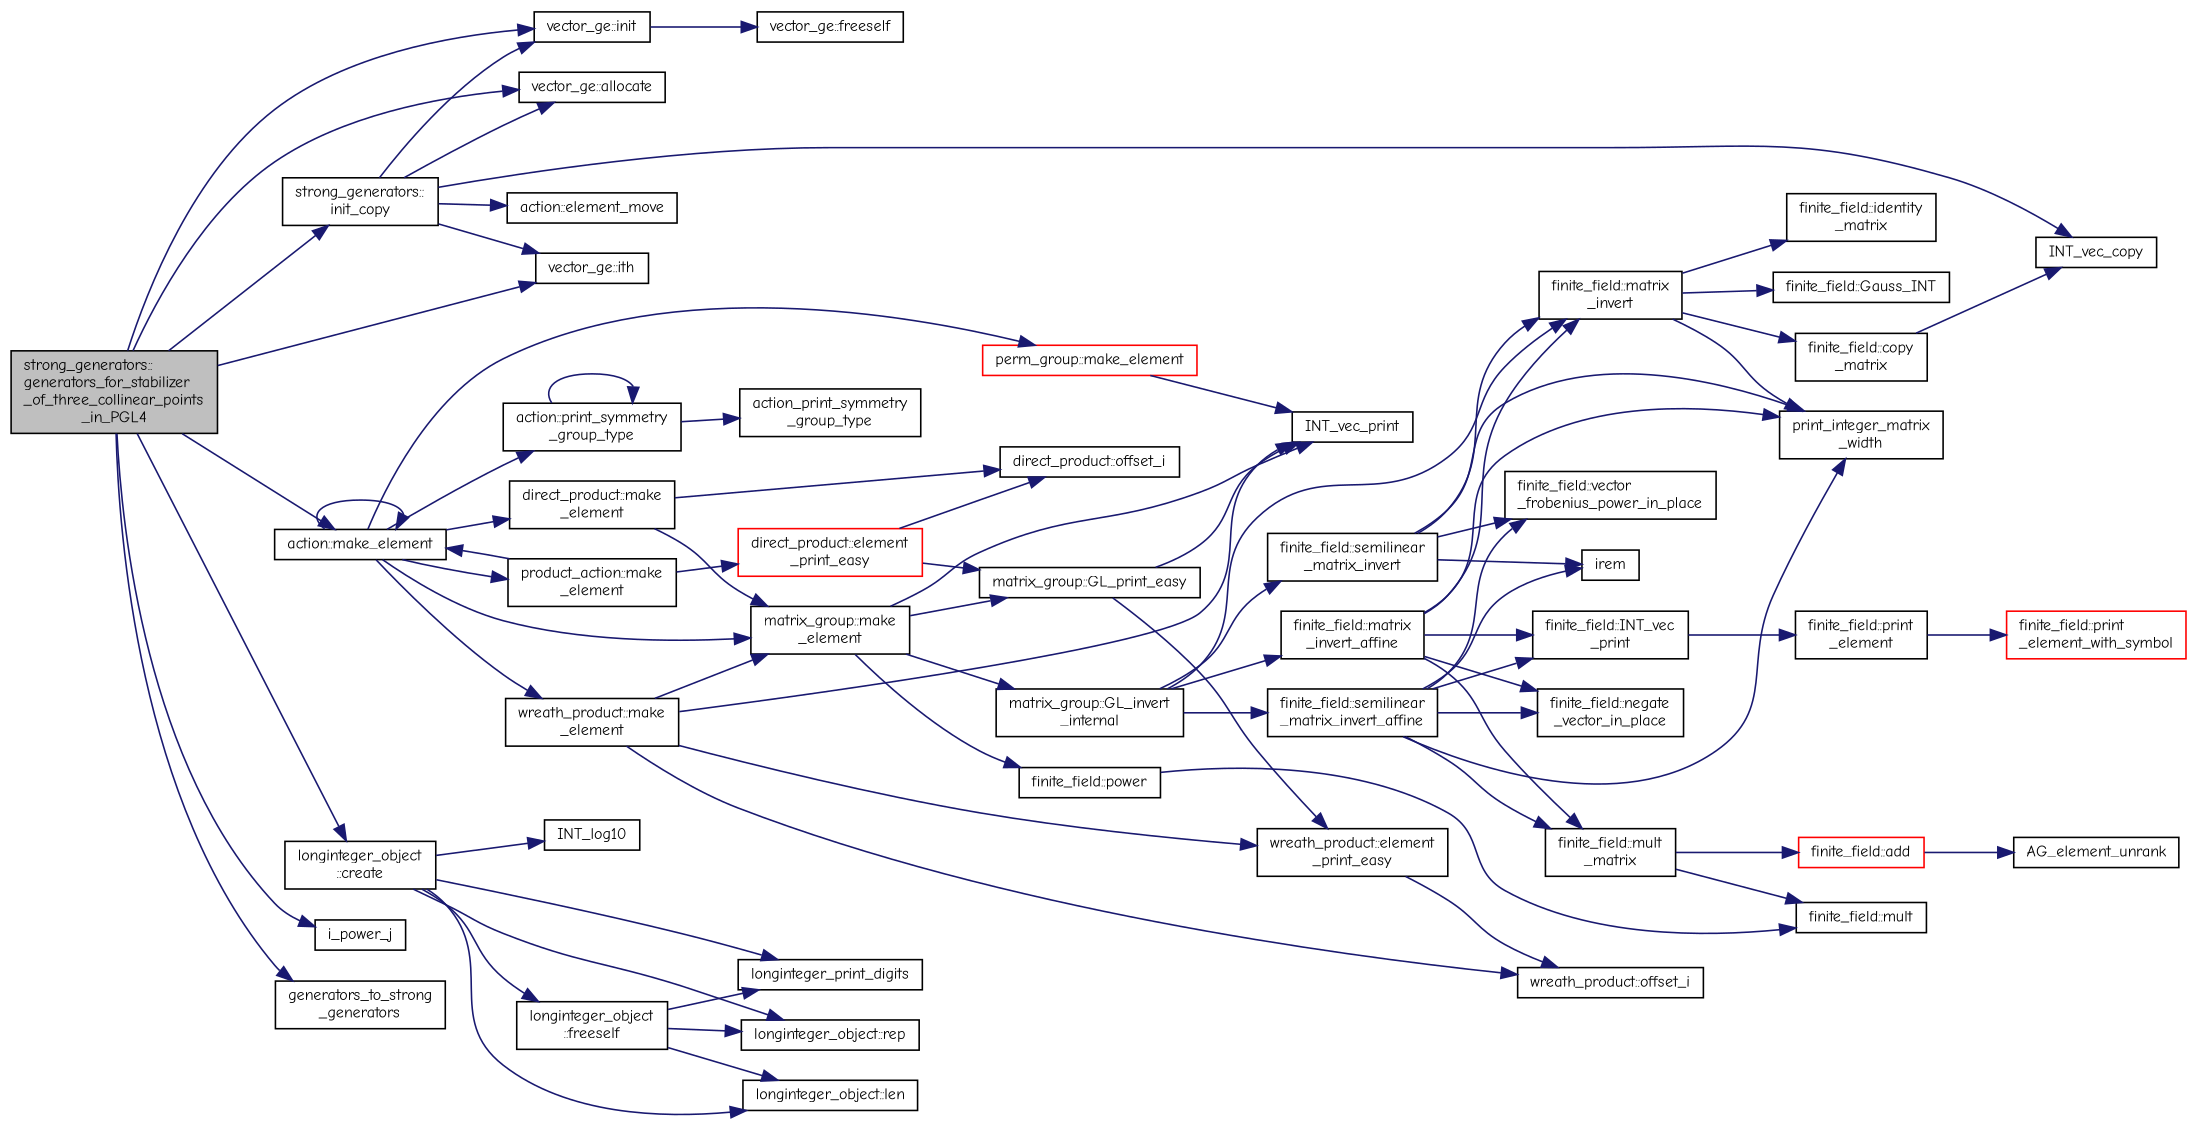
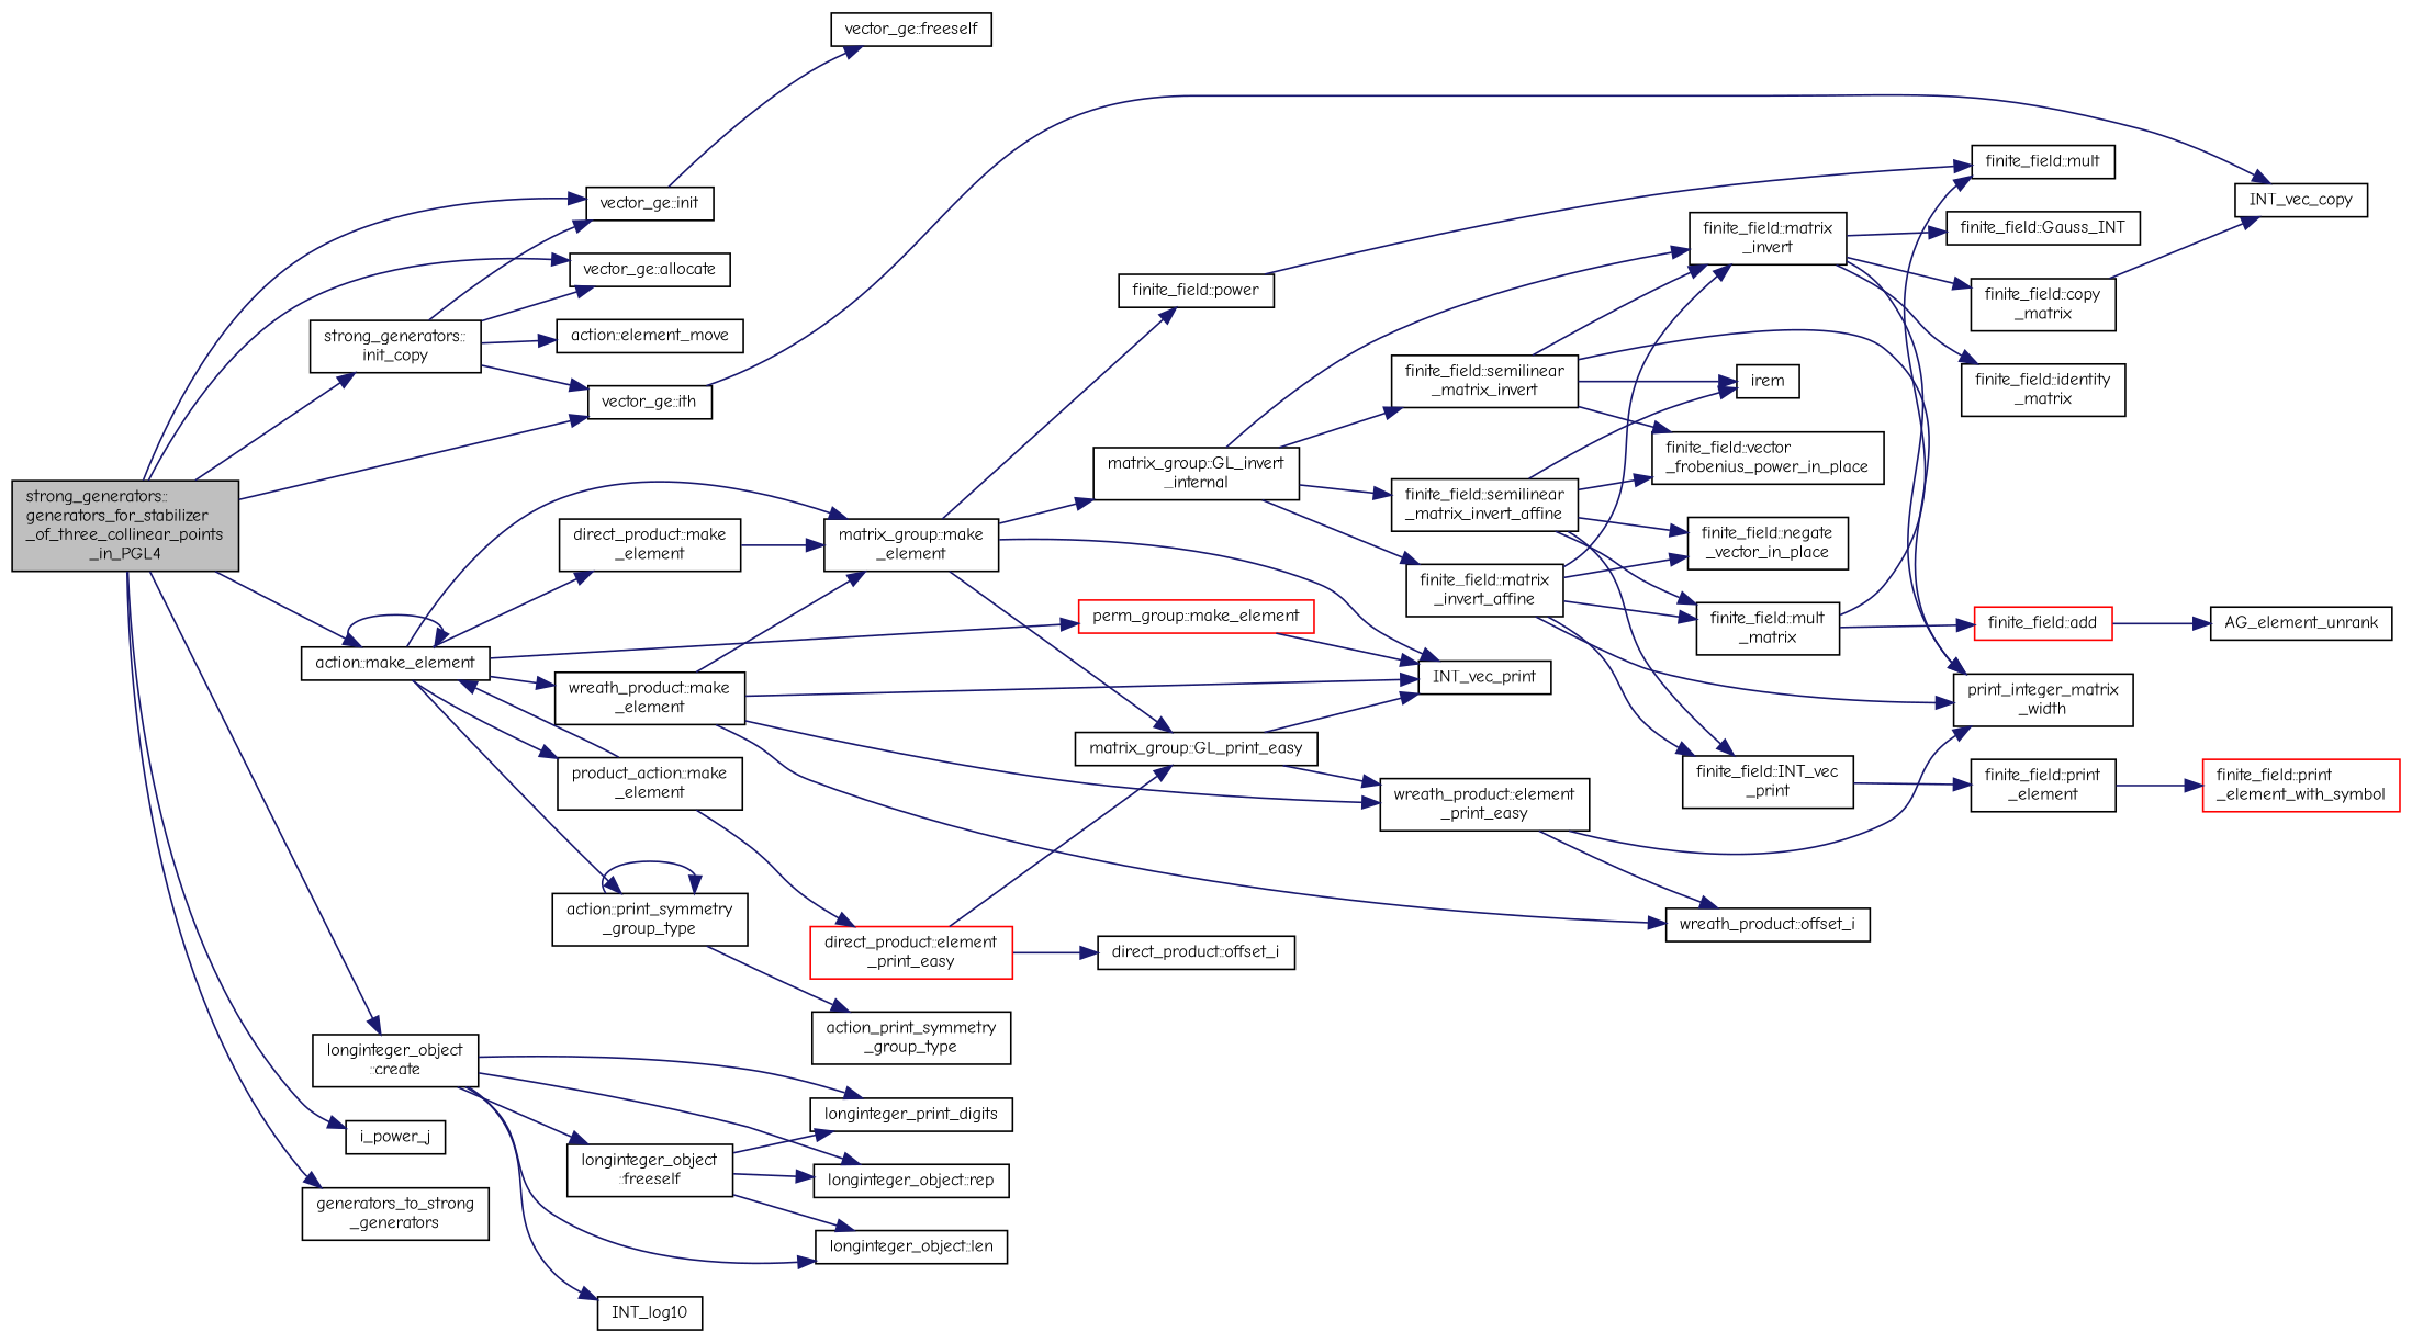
  digraph {
    fontname="Comic Neue"
    rankdir=LR
    node [color=black fillcolor=white fontname="Comic Neue" fontsize=10 shape=record style=filled]
    edge [color=midnightblue fontname="Comic Neue" fontsize=10 labelfontname=Helvetica labelfontsize=10 style=solid]
    n1 [fillcolor=grey75 fontcolor=black height=0.2 label="strong_generators::\lgenerators_for_stabilizer\l_of_three_collinear_points\l_in_PGL4" width=0.4]
    n2 [height=0.2 label="vector_ge::init" width=0.4]
    n3 [height=0.2 label="vector_ge::allocate" width=0.4]
    n4 [height=0.2 label="action::make_element" width=0.4]
    n5 [height=0.2 label="vector_ge::ith" width=0.4]
    n6 [height=0.2 label="longinteger_object\l::create" width=0.4]
    n7 [height=0.2 label=i_power_j width=0.4]
    n8 [height=0.2 label="generators_to_strong\l_generators" width=0.4]
    n9 [height=0.2 label="strong_generators::\linit_copy" width=0.4]
    n10 [height=0.2 label="vector_ge::freeself" width=0.4]
    n11 [height=0.2 label="product_action::make\l_element" width=0.4]
    n12 [height=0.2 label="matrix_group::make\l_element" width=0.4]
    n13 [height=0.2 label="wreath_product::make\l_element" width=0.4]
    n14 [height=0.2 label="direct_product::make\l_element" width=0.4]
    n15 [color=red height=0.2 label="perm_group::make_element" width=0.4]
    n16 [height=0.2 label="action::print_symmetry\l_group_type" width=0.4]
    n17 [height=0.2 label="longinteger_object\l::freeself" width=0.4]
    n18 [height=0.2 label=longinteger_print_digits width=0.4]
    n19 [height=0.2 label="longinteger_object::rep" width=0.4]
    n20 [height=0.2 label="longinteger_object::len" width=0.4]
    n21 [height=0.2 label=INT_log10 width=0.4]
    n22 [height=0.2 label=INT_vec_copy width=0.4]
    n23 [height=0.2 label="action::element_move" width=0.4]
    n24 [color=red height=0.2 label="direct_product::element\l_print_easy" width=0.4]
    n25 [height=0.2 label=INT_vec_print width=0.4]
    n26 [height=0.2 label="finite_field::power" width=0.4]
    n27 [height=0.2 label="matrix_group::GL_invert\l_internal" width=0.4]
    n28 [height=0.2 label="matrix_group::GL_print_easy" width=0.4]
    n29 [height=0.2 label="wreath_product::offset_i" width=0.4]
    n30 [height=0.2 label="wreath_product::element\l_print_easy" width=0.4]
    n31 [height=0.2 label="direct_product::offset_i" width=0.4]
    n32 [height=0.2 label="action_print_symmetry\l_group_type" width=0.4]
    n33 [height=0.2 label="finite_field::mult" width=0.4]
    n34 [height=0.2 label="finite_field::semilinear\l_matrix_invert" width=0.4]
    n35 [height=0.2 label="finite_field::matrix\l_invert" width=0.4]
    n36 [height=0.2 label="finite_field::semilinear\l_matrix_invert_affine" width=0.4]
    n37 [height=0.2 label="finite_field::matrix\l_invert_affine" width=0.4]
    n38 [height=0.2 label="print_integer_matrix\l_width" width=0.4]
    n39 [height=0.2 label="finite_field::vector\l_frobenius_power_in_place" width=0.4]
    n40 [height=0.2 label=irem width=0.4]
    n41 [height=0.2 label="finite_field::copy\l_matrix" width=0.4]
    n42 [height=0.2 label="finite_field::identity\l_matrix" width=0.4]
    n43 [height=0.2 label="finite_field::Gauss_INT" width=0.4]
    n44 [height=0.2 label="finite_field::INT_vec\l_print" width=0.4]
    n45 [height=0.2 label="finite_field::mult\l_matrix" width=0.4]
    n46 [height=0.2 label="finite_field::negate\l_vector_in_place" width=0.4]
    n47 [height=0.2 label="finite_field::print\l_element" width=0.4]
    n48 [color=red height=0.2 label="finite_field::add" width=0.4]
    n49 [color=red height=0.2 label="finite_field::print\l_element_with_symbol" width=0.4]
    n50 [height=0.2 label=AG_element_unrank width=0.4]
    n1 -> n2
    n1 -> n3
    n1 -> n4
    n1 -> n5
    n1 -> n6
    n1 -> n7
    n1 -> n8
    n1 -> n9
    n2 -> n10
    n4 -> n4
    n4 -> n11
    n4 -> n12
    n4 -> n13
    n4 -> n14
    n4 -> n15
    n4 -> n16
    n6 -> n17
    n6 -> n18
    n6 -> n19
    n6 -> n20
    n6 -> n21
    n9 -> n2
    n9 -> n3
    n9 -> n5
-   n9 -> n22
+   n5 -> n22
    n9 -> n23
    n11 -> n4
    n11 -> n24
    n12 -> n25
    n12 -> n26
    n12 -> n27
    n12 -> n28
    n13 -> n12
    n13 -> n25
    n13 -> n29
    n13 -> n30
    n14 -> n12
-   n14 -> n31
    n15 -> n25
    n16 -> n16
    n16 -> n32
    n17 -> n18
    n17 -> n19
    n17 -> n20
    n24 -> n28
    n24 -> n31
    n26 -> n33
    n27 -> n34
    n27 -> n35
    n27 -> n36
    n27 -> n37
    n28 -> n25
    n28 -> n30
    n30 -> n29
    n34 -> n35
    n34 -> n38
    n34 -> n39
    n34 -> n40
    n35 -> n38
    n35 -> n41
    n35 -> n42
    n35 -> n43
-   n36 -> n38
+   n30 -> n38
    n36 -> n39
    n36 -> n40
    n36 -> n44
    n36 -> n45
    n36 -> n46
    n37 -> n35
    n37 -> n38
    n37 -> n44
    n37 -> n45
    n37 -> n46
    n41 -> n22
    n44 -> n47
    n45 -> n33
    n45 -> n48
    n47 -> n49
    n48 -> n50
  }
